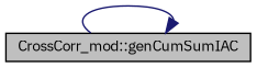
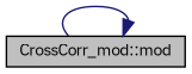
  digraph {
    rankdir=RL
    fontname="IBM Plex Sans"
-   n1 [color=black fillcolor=grey75 fontcolor=black fontname="IBM Plex Sans" fontsize=10 height=0.2 label="CrossCorr_mod::genCumSumIAC" shape=record style=filled width=0.4]
+   n1 [color=black fillcolor=grey75 fontcolor=black fontname="IBM Plex Sans" fontsize=10 height=0.2 label="CrossCorr_mod::mod" shape=record style=filled width=0.4]
    n1 -> n1 [color=midnightblue dir=back fontname="IBM Plex Sans" fontsize=10 labelfontname=Helvetica labelfontsize=10 style=solid]
  }
